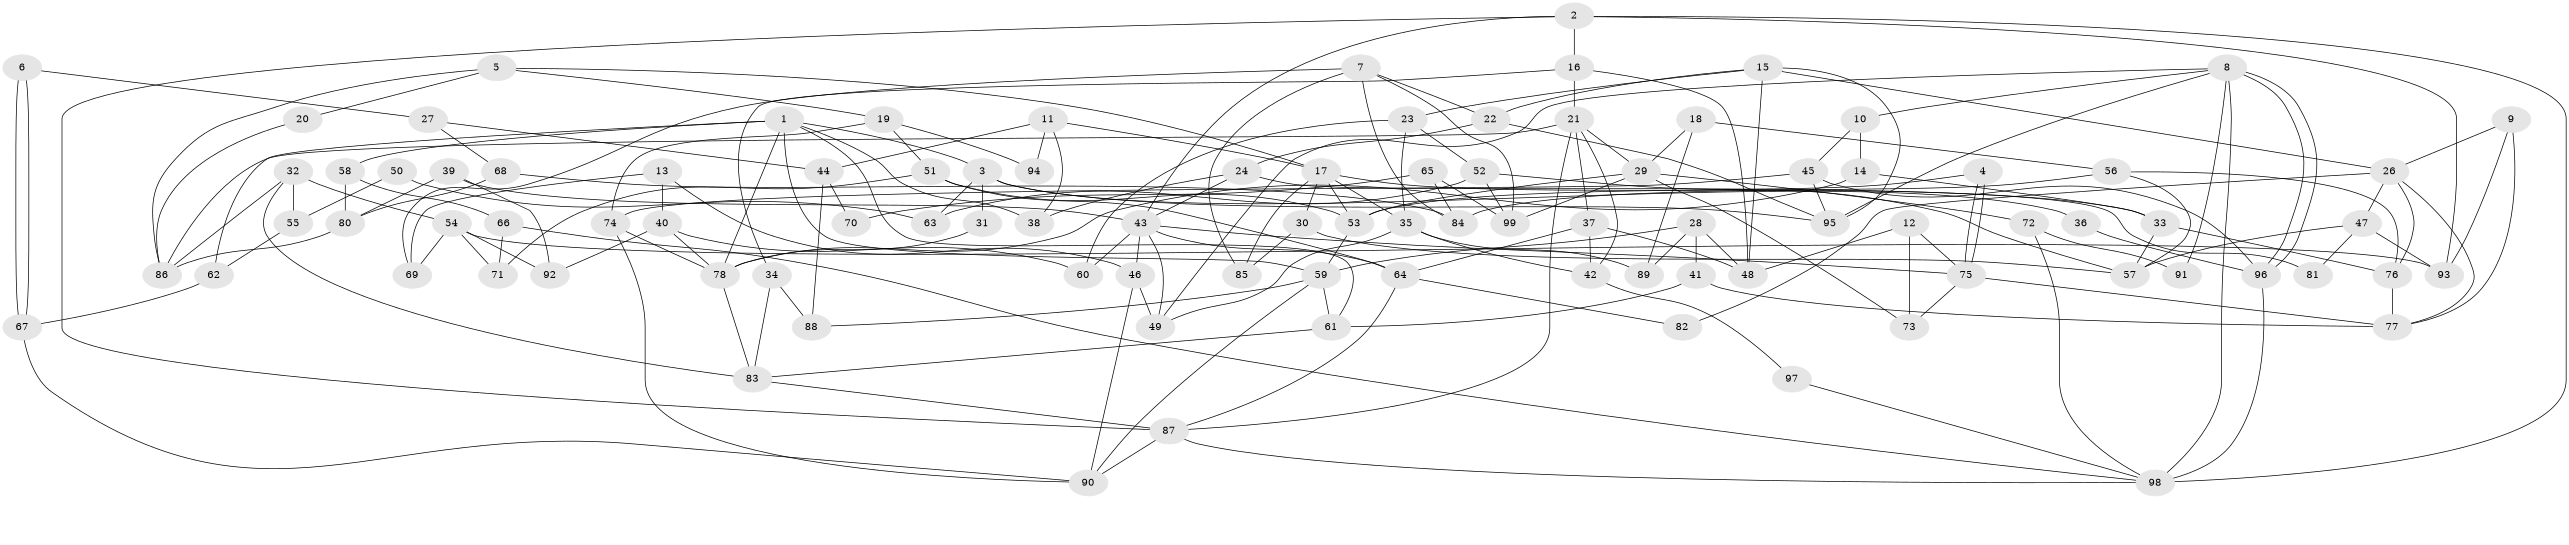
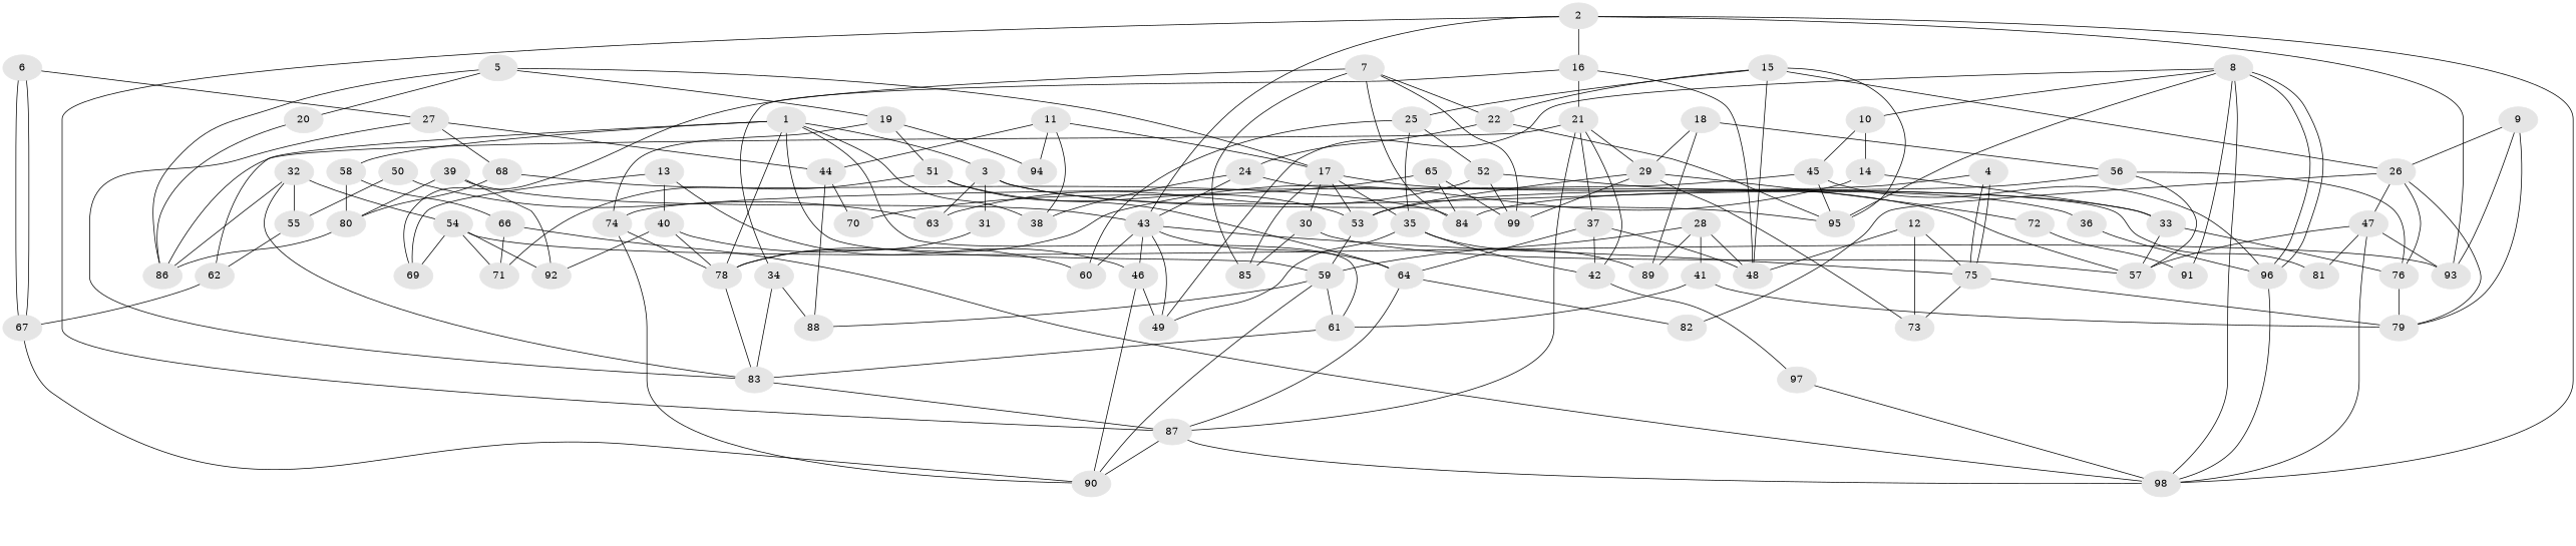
  graph {
    node [color=gray90 style=filled]
    1
    3
    38
    58
    59
    61
    62
    78
    31
    36
    63
    95
    80
    66
    88
    90
    83
    67
    2
    16
    43
    87
    93
    98
    48
    21
    34
    75
    49
    46
    60
    64
    96
    4
    53
-   77
+   77 [label=79]
    73
    5
    17
    19
    20
    86
    85
    33
    30
    35
    94
    51
    74
    6
    27
    44
    68
    7
    22
    69
    n57 [label=99]
    84
    24
    8
    10
    91
    14
    45
    9
    26
    47
    76
    82
    11
    70
    12
    13
    40
    92
    57
    15
-   23
+   23 [label=25]
    52
    29
    37
    42
    89
    18
    56
    72
    71
    97
    81
    28
    41
    32
    54
    55
    39
    50
    65
    1 -- 3
    1 -- 38
    1 -- 58
    1 -- 59
    1 -- 61
    1 -- 62
    1 -- 78
    3 -- 31
    3 -- 36
    3 -- 63
    3 -- 95
    58 -- 80
    58 -- 66
    59 -- 61
    59 -- 88
    59 -- 90
    61 -- 83
    62 -- 67
    78 -- 83
    31 -- 78
    36 -- 96
    80 -- 86
    66 -- 98
    66 -- 71
    83 -- 87
    67 -- 90
    2 -- 16
    2 -- 43
    2 -- 87
    2 -- 93
    2 -- 98
    16 -- 48
    16 -- 21
    16 -- 34
    43 -- 75
    43 -- 49
    43 -- 46
    43 -- 60
    43 -- 64
    87 -- 90
    87 -- 98
    21 -- 87
    21 -- 86
    21 -- 29
    21 -- 37
    21 -- 42
    34 -- 88
    34 -- 83
    75 -- 77
    75 -- 73
    46 -- 90
    46 -- 49
    64 -- 87
    64 -- 82
    96 -- 98
    4 -- 75
    4 -- 75
    4 -- 53
    53 -- 59
    5 -- 17
    5 -- 19
    5 -- 20
    5 -- 86
    17 -- 53
    17 -- 85
    17 -- 33
    17 -- 30
    17 -- 35
    19 -- 94
    19 -- 51
    19 -- 74
    20 -- 86
    33 -- 76
    33 -- 57
    30 -- 85
    30 -- 57
    35 -- 49
    35 -- 42
    35 -- 89
    51 -- 64
    51 -- 53
    51 -- 71
    74 -- 78
    74 -- 90
    6 -- 67
    6 -- 67
    6 -- 27
+   27 -- 83
    27 -- 44
    27 -- 68
    44 -- 88
    44 -- 70
    68 -- 80
    68 -- 84
    7 -- 85
    7 -- 22
    7 -- 69
    7 -- n57
    7 -- 84
    22 -- 95
    22 -- 24
    24 -- 38
    24 -- 43
    24 -- 81
    8 -- 95
    8 -- 98
    8 -- 49
    8 -- 96
    8 -- 96
    8 -- 10
    8 -- 91
    10 -- 14
    10 -- 45
    14 -- 78
    14 -- 33
    45 -- 95
    45 -- 96
    45 -- 74
    9 -- 93
    9 -- 77
    9 -- 26
    26 -- 77
    26 -- 47
    26 -- 76
    26 -- 82
    47 -- 93
    47 -- 57
    47 -- 81
    76 -- 77
    11 -- 38
    11 -- 17
    11 -- 94
    11 -- 44
    12 -- 48
    12 -- 75
    12 -- 73
    13 -- 46
    13 -- 69
    13 -- 40
    40 -- 78
    40 -- 60
    40 -- 92
    15 -- 95
    15 -- 48
    15 -- 22
    15 -- 26
    15 -- 23
    23 -- 60
    23 -- 35
    23 -- 52
    52 -- 63
    52 -- n57
    52 -- 57
    29 -- 53
    29 -- 73
    29 -- n57
    29 -- 72
    37 -- 48
    37 -- 64
    37 -- 42
    42 -- 97
    18 -- 29
    18 -- 89
    18 -- 56
    56 -- 84
    56 -- 76
    56 -- 57
-   72 -- 98
+   47 -- 98
    72 -- 91
    97 -- 98
    28 -- 59
    28 -- 48
    28 -- 89
    28 -- 41
    41 -- 61
    41 -- 77
    32 -- 83
    32 -- 86
    32 -- 54
    32 -- 55
    54 -- 93
    54 -- 69
    54 -- 92
    54 -- 71
    55 -- 62
    39 -- 80
    39 -- 43
    39 -- 92
    50 -- 63
    50 -- 55
    65 -- n57
    65 -- 84
    65 -- 70
  }
